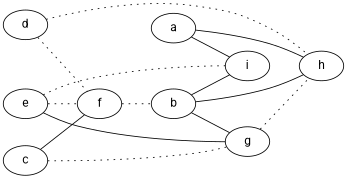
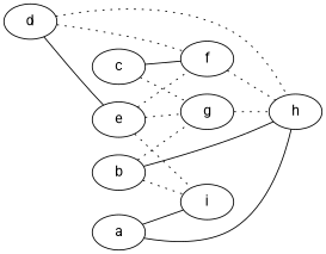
  graph {
    fontname=Roboto
    rankdir=LR
    node [fontname=Roboto]
    edge [fontname=Roboto style=dotted]
    a
    h
    i
    b
    g
    c
    f
    d
    e
    a -- h [style=""]
    a -- i [style=""]
    b -- h [style=""]
-   b -- i [style=solid]
-   b -- g [style=""]
+   b -- i
+   b -- g
    g -- h
    c -- g
    c -- f [style=""]
-   f -- b
+   f -- h
    d -- h
    d -- f
+   d -- e [style=""]
    e -- i
-   e -- g [style=solid]
+   e -- g
    e -- f
  }
